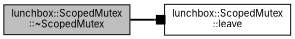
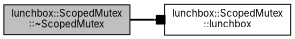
  digraph {
    rankdir=LR
    fontname=Inter
    node [color=black fontname=Inter fontsize=10 shape=record style=filled]
    n1 [fillcolor=grey75 fontcolor=black height=0.2 label="lunchbox::ScopedMutex\l::~ScopedMutex" width=0.4]
-   n2 [fillcolor=white height=0.2 label="lunchbox::ScopedMutex\l::leave" width=0.4]
+   n2 [fillcolor=white height=0.2 label="lunchbox::ScopedMutex\l::lunchbox" width=0.4]
    n1 -> n2 [color=black fontname=Inter fontsize=10 labelfontname=Sans labelfontsize=10 style=bold arrowhead=box]
  }
